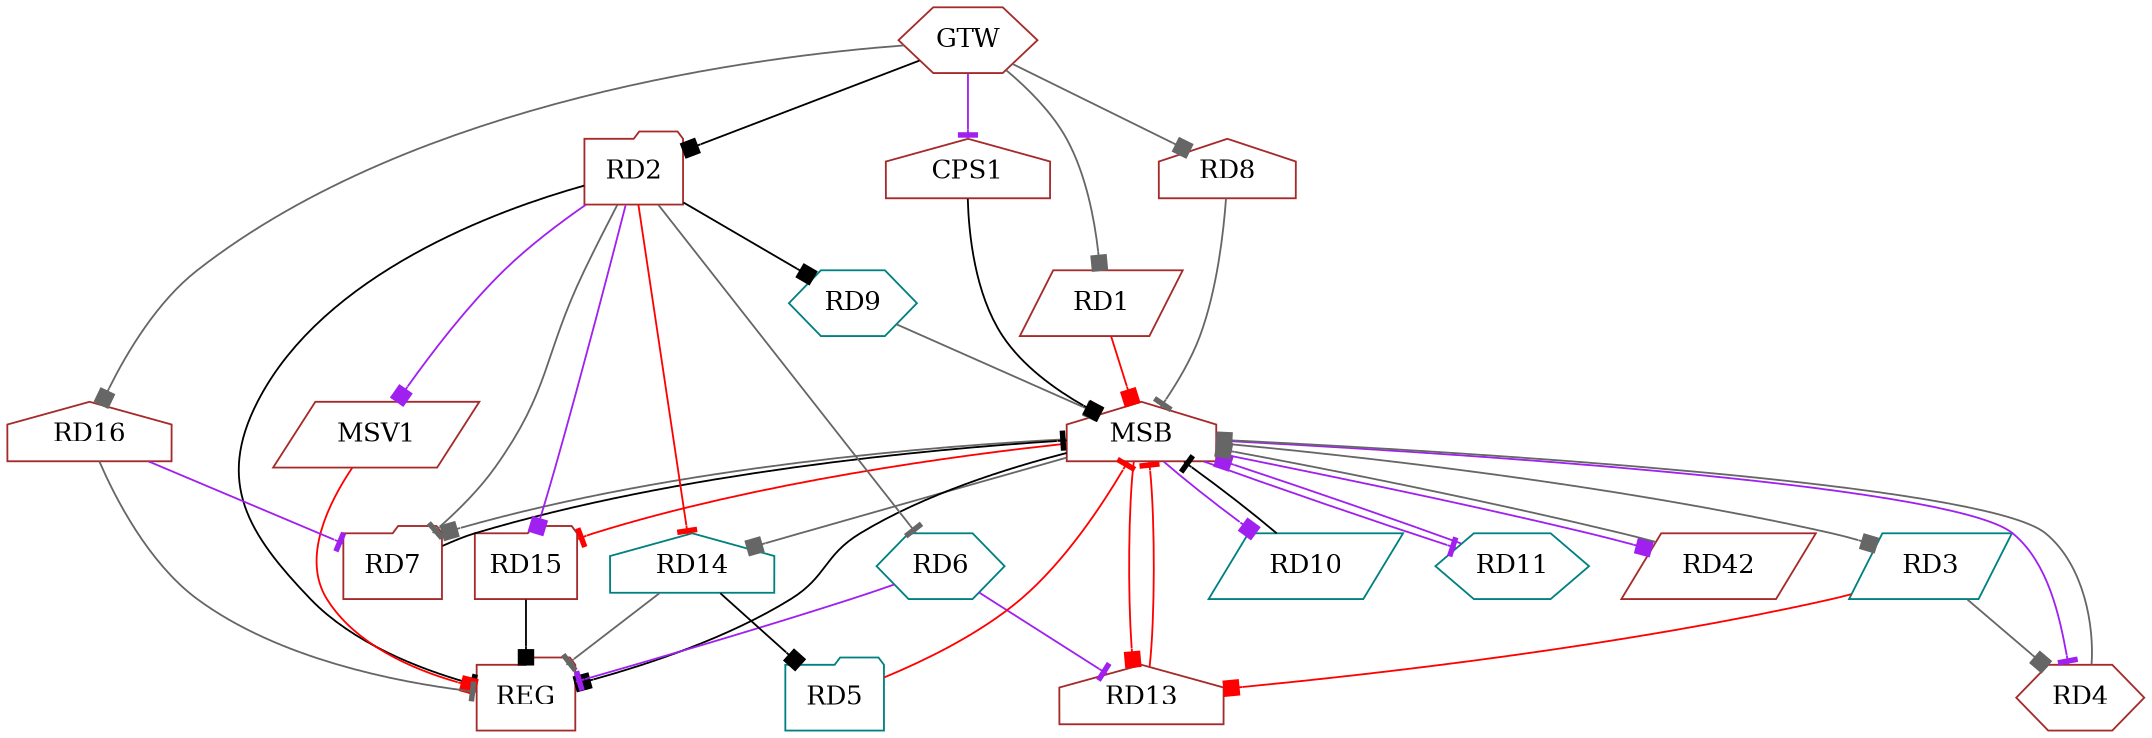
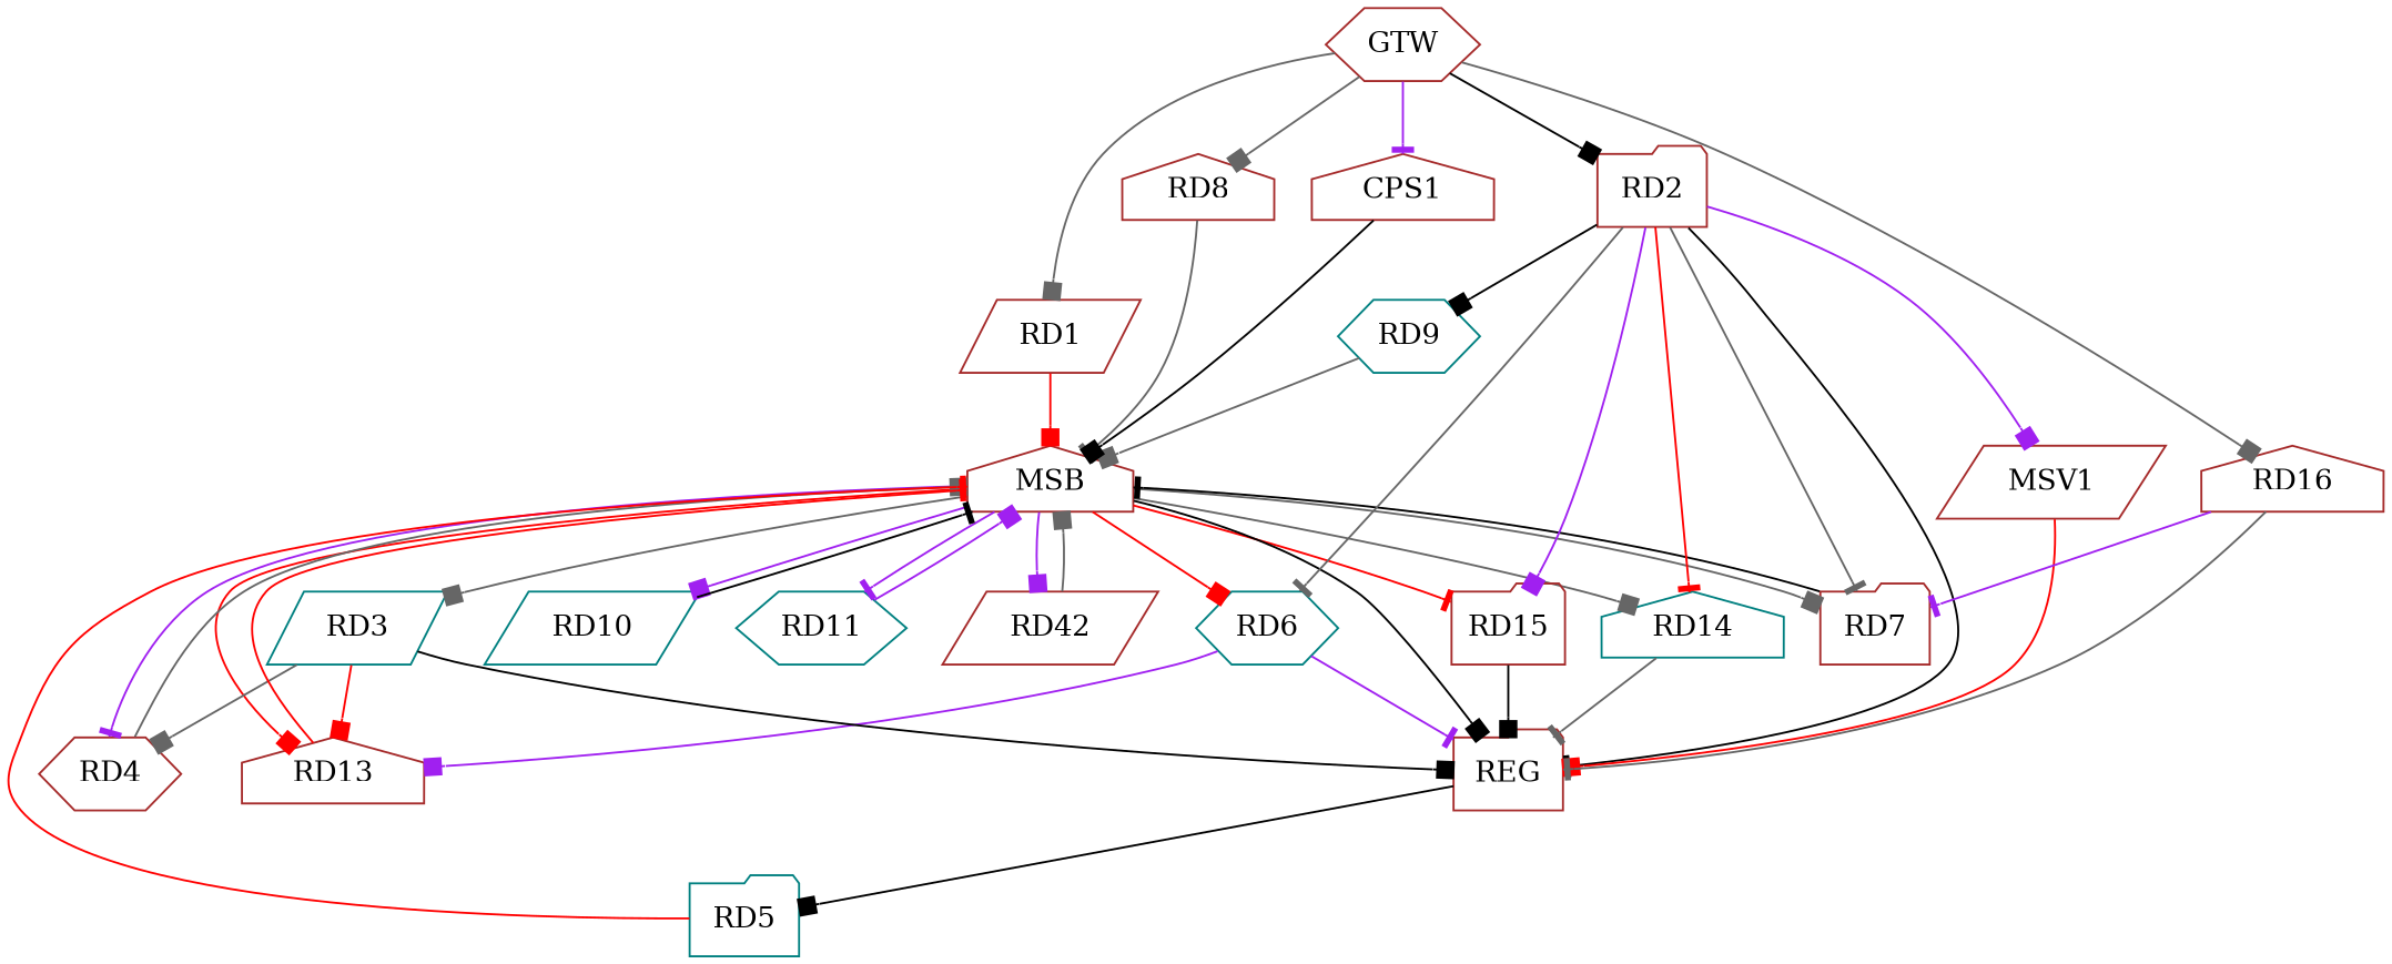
  strict digraph {
    node [color=brown shape=house]
    edge [arrowhead=box color=gray40]
    n1 [label=RD1 shape=parallelogram]
    n2 [label=MSB]
    n3 [color=teal label=RD6 shape=hexagon]
    n4 [label=RD7 shape=folder]
    n5 [color=teal label=RD14]
    n6 [label=RD15 shape=folder]
    n7 [label=REG shape=folder]
    n8 [color=teal label=RD3 shape=parallelogram]
    n9 [label=RD4 shape=hexagon]
    n10 [label=RD13]
    n11 [color=teal label=RD10 shape=parallelogram]
    n12 [color=teal label=RD11 shape=hexagon]
    n13 [label=RD42 shape=parallelogram]
    n14 [label=RD2 shape=folder]
    n15 [color=teal label=RD9 shape=hexagon]
    n16 [label=MSV1 shape=parallelogram]
    n17 [color=teal label=RD5 shape=folder]
    n18 [label=RD8]
    n19 [label=RD16]
    n20 [label=CPS1]
    n21 [label=GTW shape=hexagon]
    n1 -> n2 [color=red]
+   n2 -> n3 [color=red]
    n2 -> n4
    n2 -> n5
    n2 -> n6 [arrowhead=tee color=red]
    n2 -> n7 [color=black]
    n2 -> n8
    n2 -> n9 [arrowhead=tee color=purple]
    n2 -> n10 [color=red]
    n2 -> n11 [color=purple]
    n2 -> n12 [arrowhead=tee color=purple]
    n2 -> n13 [color=purple]
    n3 -> n7 [arrowhead=tee color=purple]
-   n3 -> n10 [arrowhead=tee color=purple]
+   n3 -> n10 [color=purple]
    n4 -> n2 [arrowhead=tee color=black]
    n5 -> n7 [arrowhead=tee]
-   n5 -> n17 [color=black]
+   n7 -> n17 [color=black]
    n6 -> n7 [color=black]
+   n8 -> n7 [color=black]
    n8 -> n9
    n8 -> n10 [color=red]
    n9 -> n2
    n10 -> n2 [arrowhead=tee color=red]
    n11 -> n2 [arrowhead=tee color=black]
    n12 -> n2 [color=purple]
    n13 -> n2
    n14 -> n3 [arrowhead=tee]
    n14 -> n4 [arrowhead=tee]
    n14 -> n5 [arrowhead=tee color=red]
    n14 -> n6 [color=purple]
    n14 -> n7 [arrowhead=tee color=black]
    n14 -> n15 [color=black]
    n14 -> n16 [color=purple]
    n15 -> n2
    n16 -> n7 [color=red]
    n17 -> n2 [arrowhead=tee color=red]
    n18 -> n2 [arrowhead=tee]
    n19 -> n4 [arrowhead=tee color=purple]
    n19 -> n7 [arrowhead=tee]
    n20 -> n2 [color=black]
    n21 -> n1
    n21 -> n14 [color=black]
    n21 -> n18
    n21 -> n19
    n21 -> n20 [arrowhead=tee color=purple]
  }
